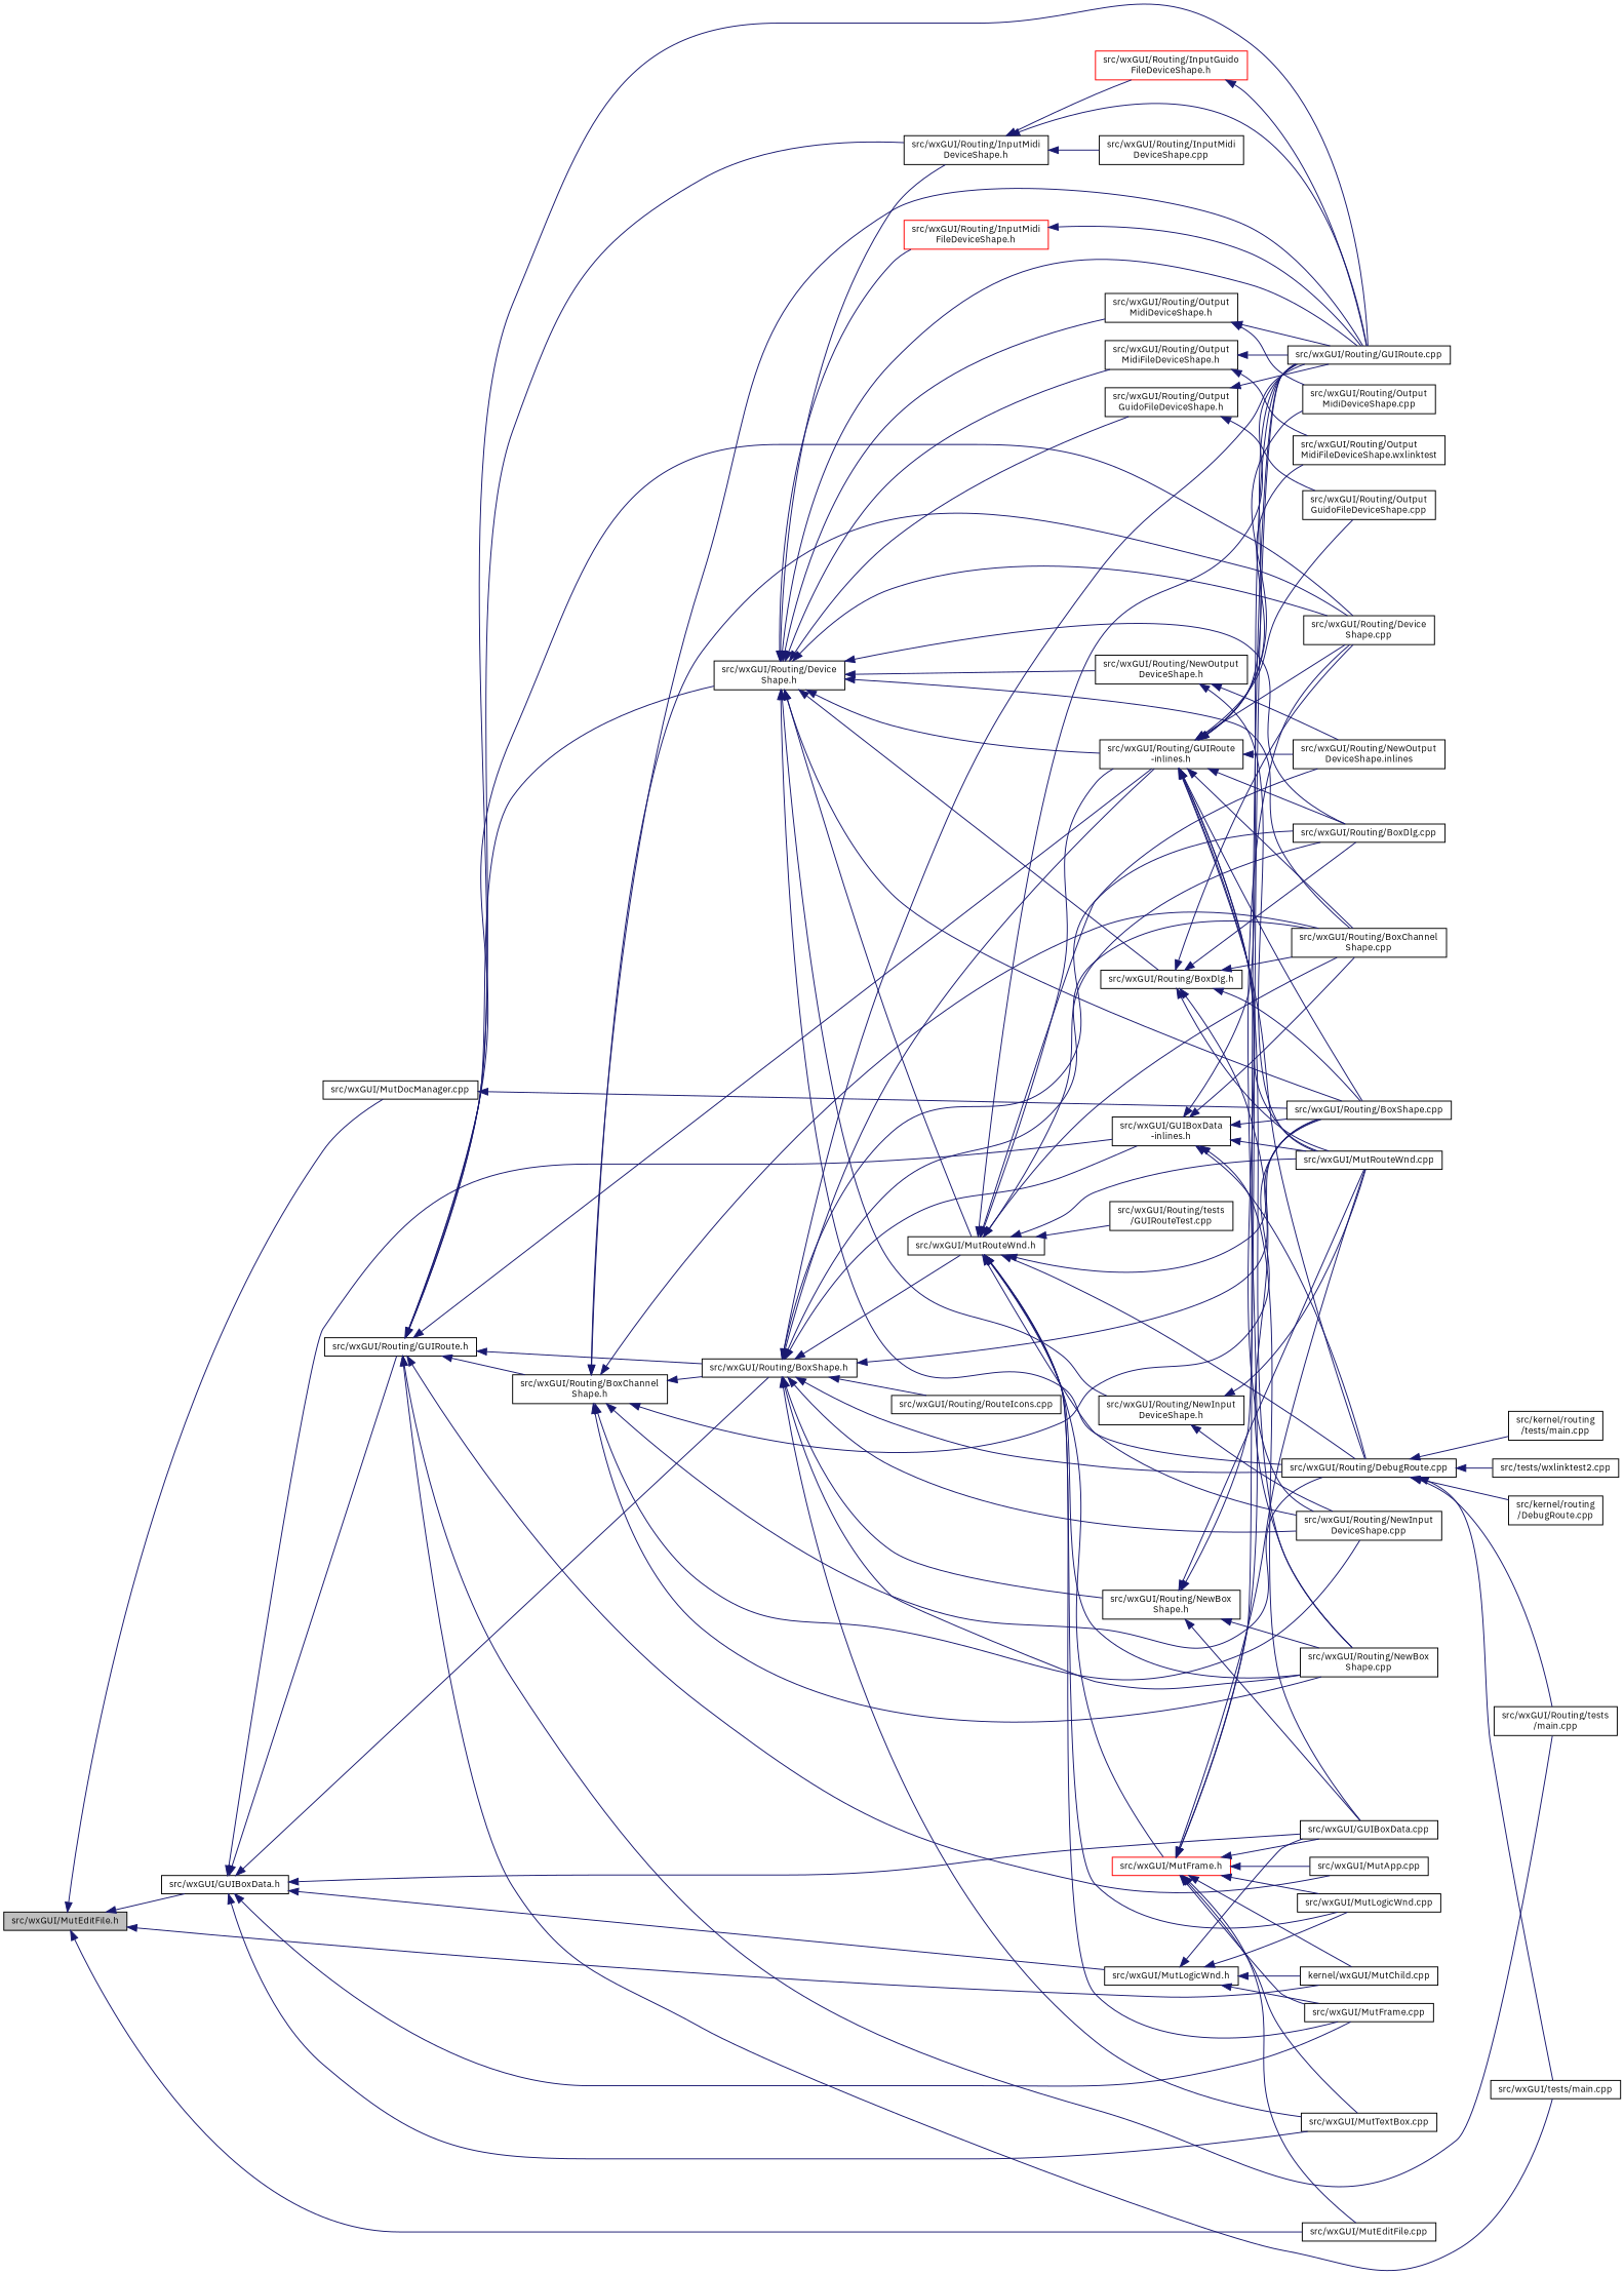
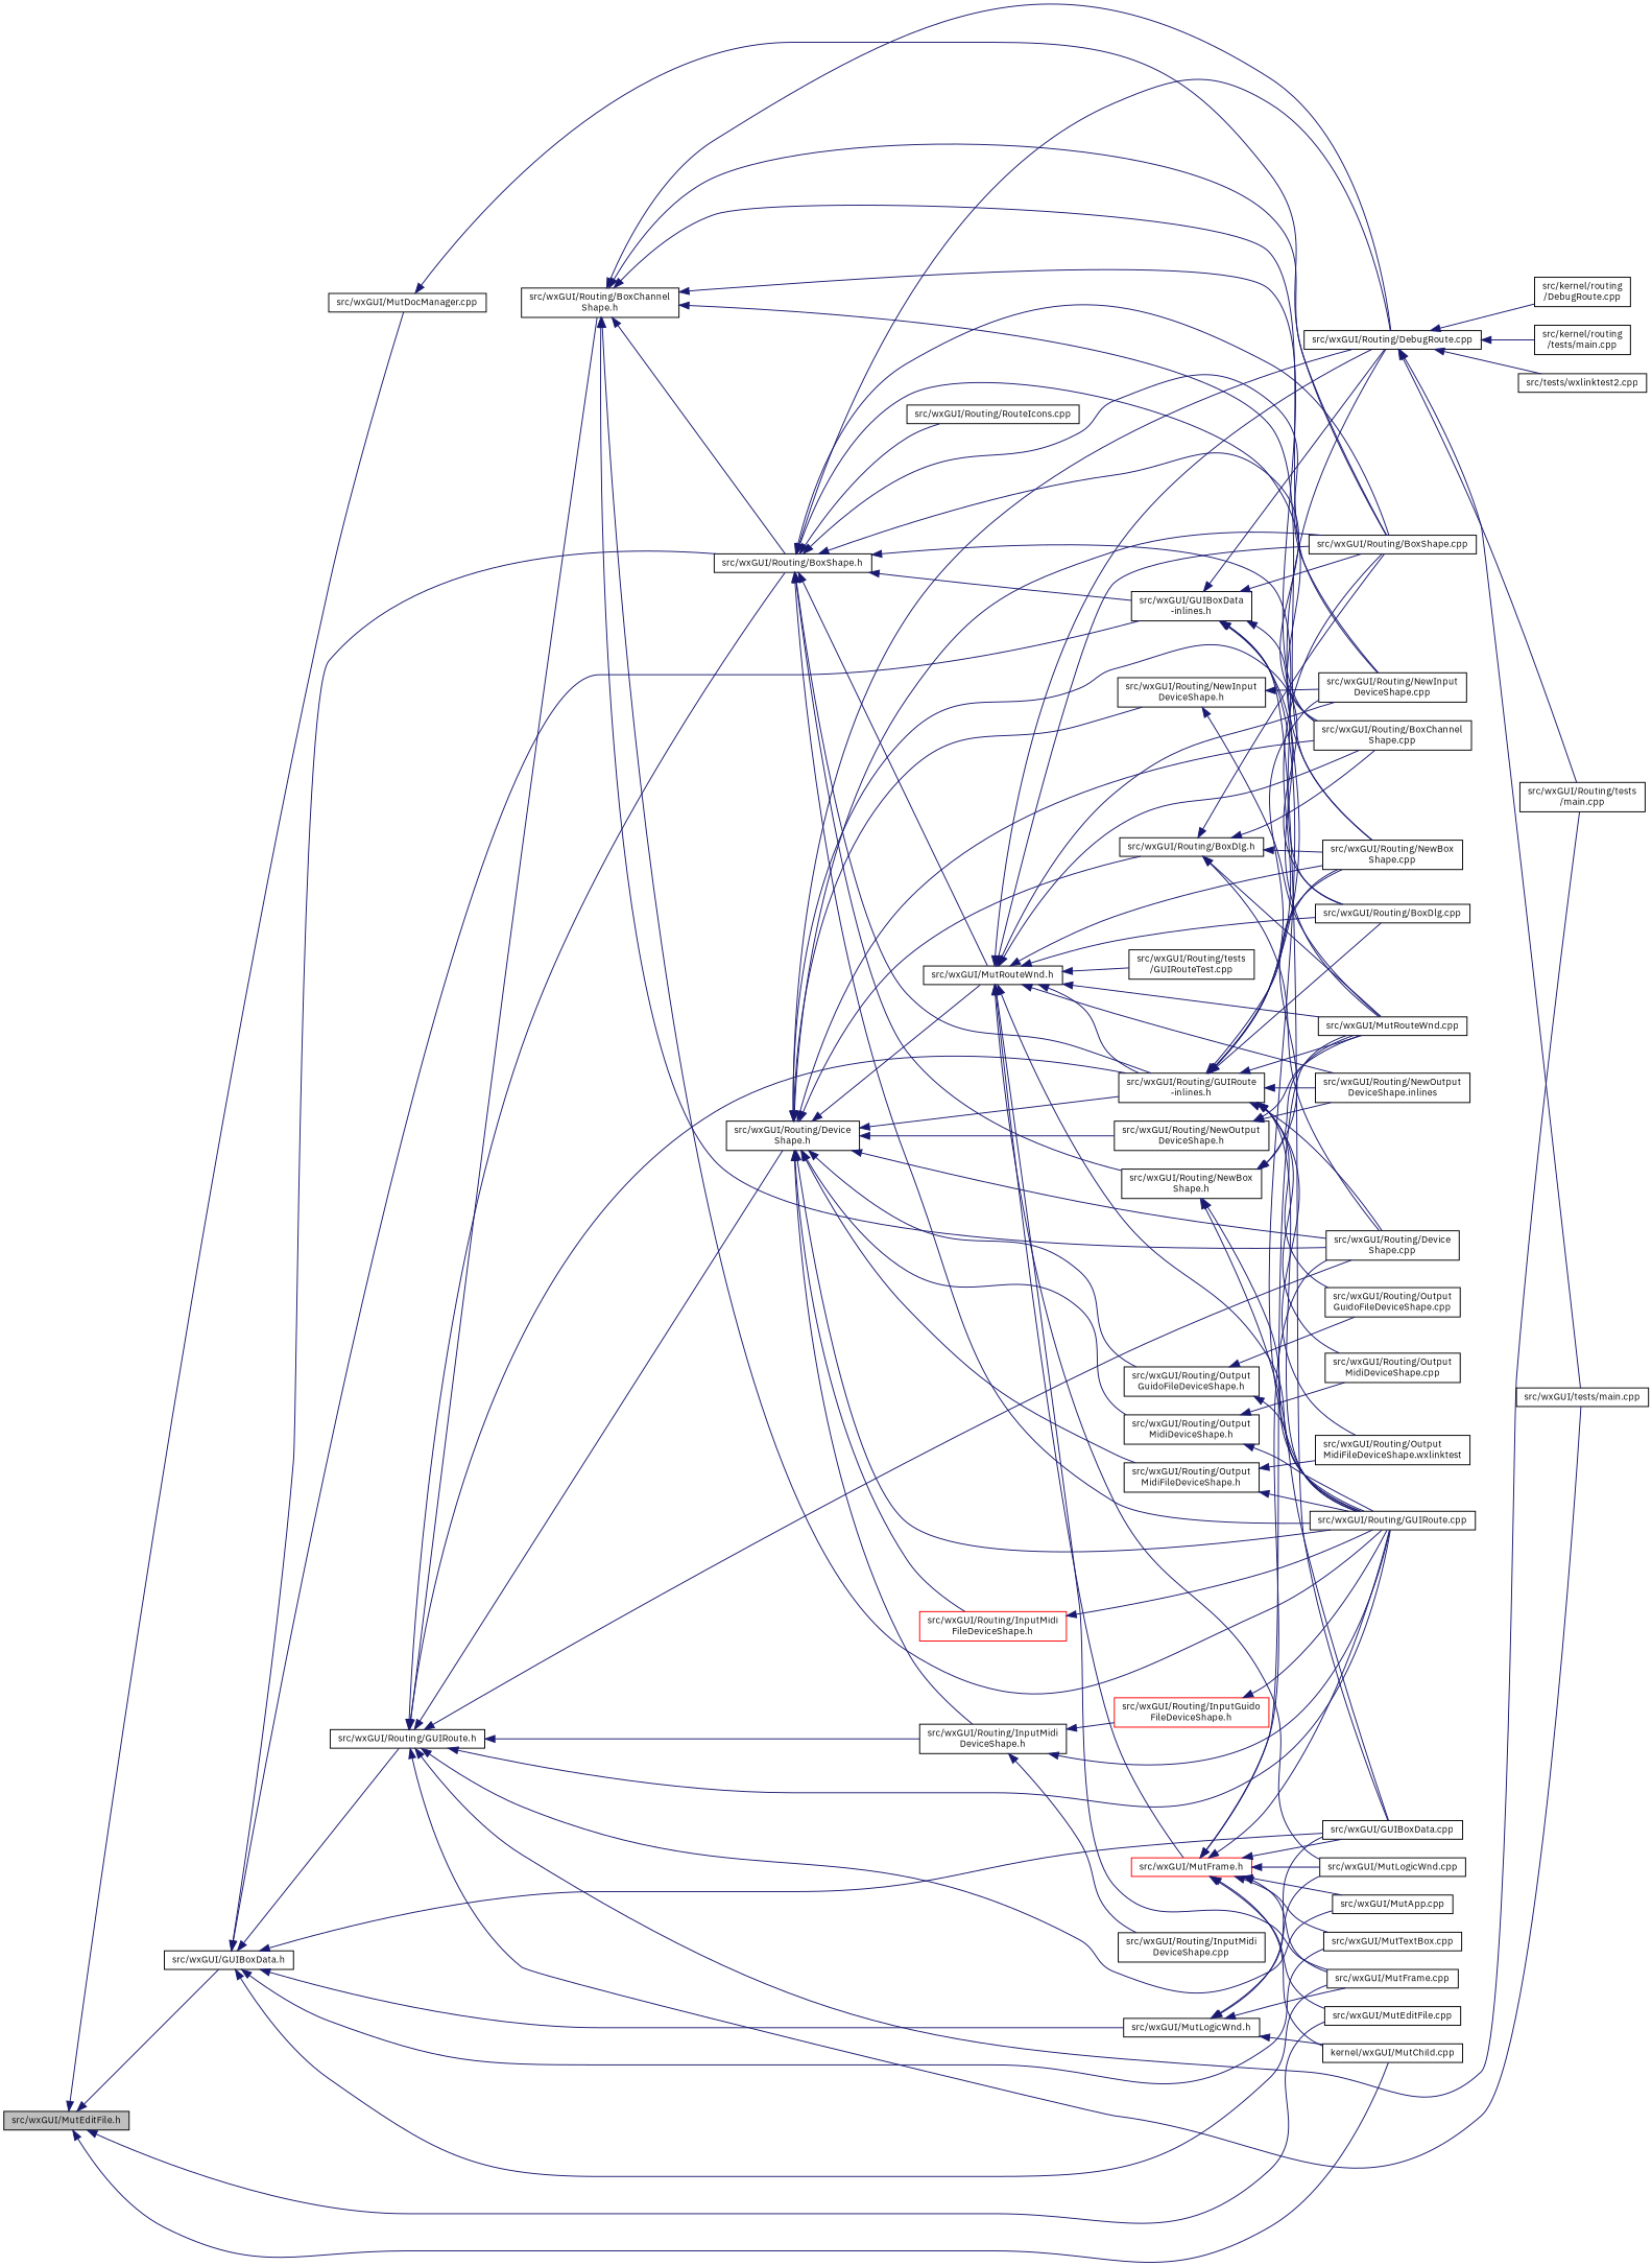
  digraph {
    fontname="IBM Plex Sans"
    rankdir=LR
    node [color=black fillcolor=white fontname="IBM Plex Sans" fontsize=10 shape=record style=filled]
    edge [color=midnightblue dir=back fontname="IBM Plex Sans" fontsize=10 labelfontname=Sans labelfontsize=10 style=solid]
    n1 [fillcolor=grey75 fontcolor=black height=0.2 label="src/wxGUI/MutEditFile.h" width=0.4]
    n2 [height=0.2 label="src/wxGUI/GUIBoxData.h" width=0.4]
    n3 [height=0.2 label="kernel/wxGUI/MutChild.cpp" width=0.4]
    n4 [height=0.2 label="src/wxGUI/MutEditFile.cpp" width=0.4]
    n5 [height=0.2 label="src/wxGUI/MutDocManager.cpp" width=0.4]
    n6 [height=0.2 label="src/wxGUI/Routing/GUIRoute.h" width=0.4]
    n7 [height=0.2 label="src/wxGUI/GUIBoxData.cpp" width=0.4]
    n8 [height=0.2 label="src/wxGUI/MutFrame.cpp" width=0.4]
    n9 [height=0.2 label="src/wxGUI/MutTextBox.cpp" width=0.4]
    n10 [height=0.2 label="src/wxGUI/Routing/BoxShape.h" width=0.4]
    n11 [height=0.2 label="src/wxGUI/GUIBoxData\l-inlines.h" width=0.4]
    n12 [height=0.2 label="src/wxGUI/MutLogicWnd.h" width=0.4]
    n13 [height=0.2 label="src/wxGUI/Routing/BoxShape.cpp" width=0.4]
    n14 [height=0.2 label="src/wxGUI/Routing/Device\lShape.h" width=0.4]
    n15 [height=0.2 label="src/wxGUI/MutApp.cpp" width=0.4]
    n16 [height=0.2 label="src/wxGUI/Routing/Device\lShape.cpp" width=0.4]
    n17 [height=0.2 label="src/wxGUI/Routing/GUIRoute.cpp" width=0.4]
    n18 [height=0.2 label="src/wxGUI/Routing/GUIRoute\l-inlines.h" width=0.4]
    n19 [height=0.2 label="src/wxGUI/Routing/tests\l/main.cpp" width=0.4]
    n20 [height=0.2 label="src/wxGUI/tests/main.cpp" width=0.4]
    n21 [height=0.2 label="src/wxGUI/Routing/InputMidi\lDeviceShape.h" width=0.4]
    n22 [height=0.2 label="src/wxGUI/Routing/BoxChannel\lShape.h" width=0.4]
    n23 [height=0.2 label="src/wxGUI/MutRouteWnd.h" width=0.4]
    n24 [height=0.2 label="src/wxGUI/Routing/BoxChannel\lShape.cpp" width=0.4]
    n25 [height=0.2 label="src/wxGUI/Routing/BoxDlg.cpp" width=0.4]
    n26 [height=0.2 label="src/wxGUI/Routing/DebugRoute.cpp" width=0.4]
    n27 [height=0.2 label="src/wxGUI/Routing/NewBox\lShape.cpp" width=0.4]
    n28 [height=0.2 label="src/wxGUI/Routing/NewInput\lDeviceShape.cpp" width=0.4]
    n29 [height=0.2 label="src/wxGUI/Routing/NewBox\lShape.h" width=0.4]
    n30 [height=0.2 label="src/wxGUI/Routing/RouteIcons.cpp" width=0.4]
    n31 [height=0.2 label="src/wxGUI/MutRouteWnd.cpp" width=0.4]
    n32 [height=0.2 label="src/wxGUI/MutLogicWnd.cpp" width=0.4]
    n33 [height=0.2 label="src/wxGUI/Routing/BoxDlg.h" width=0.4]
    n34 [height=0.2 label="src/wxGUI/Routing/NewInput\lDeviceShape.h" width=0.4]
    n35 [height=0.2 label="src/wxGUI/Routing/NewOutput\lDeviceShape.h" width=0.4]
    n36 [height=0.2 label="src/wxGUI/Routing/Output\lMidiDeviceShape.h" width=0.4]
    n37 [height=0.2 label="src/wxGUI/Routing/Output\lMidiFileDeviceShape.h" width=0.4]
    n38 [height=0.2 label="src/wxGUI/Routing/Output\lGuidoFileDeviceShape.h" width=0.4]
    n39 [color=red height=0.2 label="src/wxGUI/Routing/InputMidi\lFileDeviceShape.h" width=0.4]
    n40 [height=0.2 label="src/wxGUI/Routing/NewOutput\lDeviceShape.inlines" width=0.4]
    n41 [height=0.2 label="src/wxGUI/Routing/Output\lGuidoFileDeviceShape.cpp" width=0.4]
    n42 [height=0.2 label="src/wxGUI/Routing/Output\lMidiDeviceShape.cpp" width=0.4]
    n43 [height=0.2 label="src/wxGUI/Routing/Output\lMidiFileDeviceShape.wxlinktest" width=0.4]
    n44 [color=red height=0.2 label="src/wxGUI/Routing/InputGuido\lFileDeviceShape.h" width=0.4]
    n45 [height=0.2 label="src/wxGUI/Routing/InputMidi\lDeviceShape.cpp" width=0.4]
    n46 [color=red height=0.2 label="src/wxGUI/MutFrame.h" width=0.4]
    n47 [height=0.2 label="src/wxGUI/Routing/tests\l/GUIRouteTest.cpp" width=0.4]
    n48 [height=0.2 label="src/kernel/routing\l/DebugRoute.cpp" width=0.4]
    n49 [height=0.2 label="src/kernel/routing\l/tests/main.cpp" width=0.4]
    n50 [height=0.2 label="src/tests/wxlinktest2.cpp" width=0.4]
    n1 -> n2
    n1 -> n3
    n1 -> n4
    n1 -> n5
    n2 -> n6
    n2 -> n7
    n2 -> n8
    n2 -> n9
    n2 -> n10
    n2 -> n11
    n2 -> n12
    n5 -> n13
    n6 -> n10
    n6 -> n14
    n6 -> n15
    n6 -> n16
    n6 -> n17
    n6 -> n18
    n6 -> n19
    n6 -> n20
    n6 -> n21
    n6 -> n22
-   n10 -> n9
    n10 -> n11
    n10 -> n13
    n10 -> n17
    n10 -> n18
    n10 -> n23
    n10 -> n24
    n10 -> n25
    n10 -> n26
    n10 -> n27
    n10 -> n28
    n10 -> n29
    n10 -> n30
    n11 -> n7
    n11 -> n13
    n11 -> n17
    n11 -> n24
    n11 -> n26
    n11 -> n31
    n12 -> n3
    n12 -> n7
    n12 -> n8
    n12 -> n32
    n14 -> n13
    n14 -> n16
    n14 -> n17
    n14 -> n18
    n14 -> n21
    n14 -> n23
    n14 -> n24
    n14 -> n25
    n14 -> n26
    n14 -> n33
    n14 -> n34
    n14 -> n35
    n14 -> n36
    n14 -> n37
    n14 -> n38
    n14 -> n39
    n18 -> n13
    n18 -> n16
    n18 -> n17
-   n18 -> n24
    n18 -> n25
    n18 -> n26
    n18 -> n27
    n18 -> n28
    n18 -> n31
    n18 -> n40
    n18 -> n41
    n18 -> n42
    n18 -> n43
    n21 -> n17
    n21 -> n44
    n21 -> n45
    n22 -> n10
    n22 -> n13
    n22 -> n16
    n22 -> n17
    n22 -> n24
    n22 -> n26
    n22 -> n27
    n22 -> n28
    n23 -> n8
    n23 -> n13
    n23 -> n17
    n23 -> n18
    n23 -> n24
    n23 -> n25
    n23 -> n26
    n23 -> n27
    n23 -> n28
    n23 -> n31
    n23 -> n32
    n23 -> n40
    n23 -> n46
    n23 -> n47
    n26 -> n19
    n26 -> n20
    n26 -> n48
    n26 -> n49
    n26 -> n50
    n29 -> n7
    n29 -> n17
    n29 -> n27
    n29 -> n31
    n33 -> n13
    n33 -> n16
    n33 -> n24
-   n33 -> n25
    n33 -> n27
    n33 -> n31
    n34 -> n28
    n34 -> n31
    n35 -> n31
    n35 -> n40
    n36 -> n17
    n36 -> n42
    n37 -> n17
    n37 -> n43
    n38 -> n17
    n38 -> n41
    n39 -> n17
    n44 -> n17
    n46 -> n3
    n46 -> n4
    n46 -> n7
    n46 -> n8
    n46 -> n9
    n46 -> n15
    n46 -> n16
    n46 -> n17
    n46 -> n31
    n46 -> n32
  }
